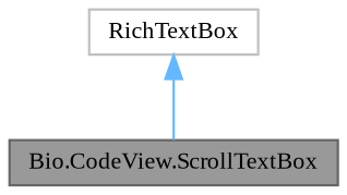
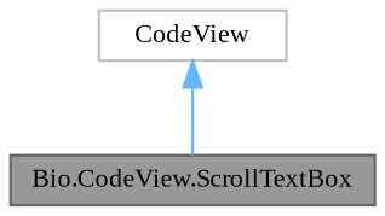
  digraph {
    fontname="Liberation Serif"
    node [fontname="Liberation Serif" fontsize=10 shape=box style=filled]
    n1 [color=gray40 fillcolor=grey60 fontcolor=black height=0.2 label="Bio.CodeView.ScrollTextBox" width=0.4]
-   n2 [color=grey75 fillcolor=white height=0.2 label=RichTextBox width=0.4]
+   n2 [color=grey75 fillcolor=white height=0.2 label=CodeView width=0.4]
    n2 -> n1 [color=steelblue1 dir=back fontname="Liberation Serif" fontsize=10 labelfontname=Helvetica labelfontsize=10 style=solid]
  }
